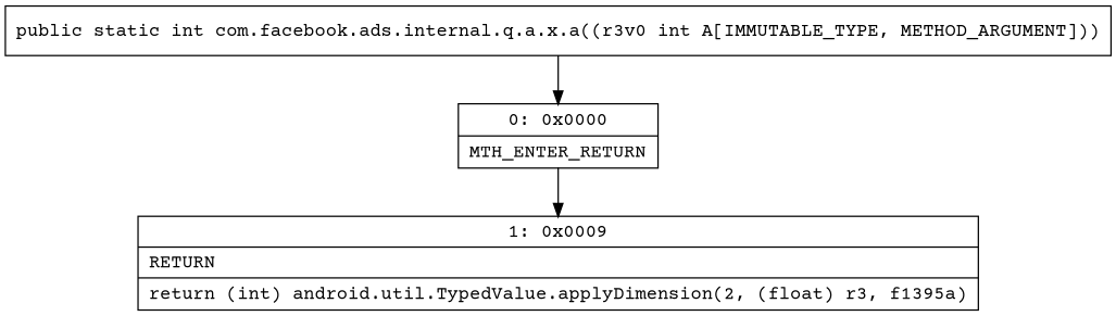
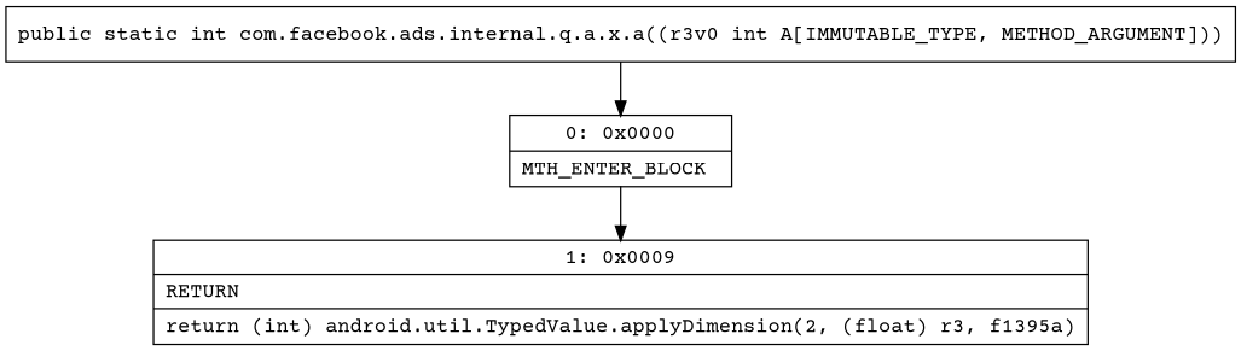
  digraph {
    fontname="Courier Prime"
    node [shape=record fontname="Courier Prime"]
    edge [fontname="Courier Prime"]
-   n1 [label="{0\:\ 0x0000|MTH_ENTER_RETURN\l}"]
+   n1 [label="{0\:\ 0x0000|MTH_ENTER_BLOCK\l}"]
    n2 [label="{1\:\ 0x0009|RETURN\l|return (int) android.util.TypedValue.applyDimension(2, (float) r3, f1395a)\l}"]
    n3 [label="{public static int com.facebook.ads.internal.q.a.x.a((r3v0 int A[IMMUTABLE_TYPE, METHOD_ARGUMENT])) }"]
    n1 -> n2
    n3 -> n1
  }
